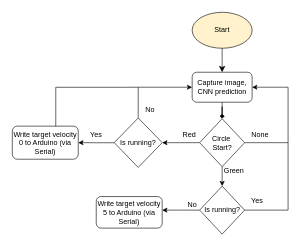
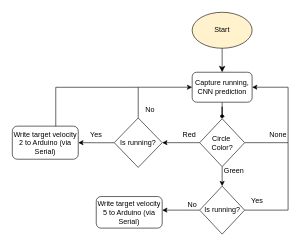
  <mxCell id="0" />
  <mxCell id="1" parent="0" />
  <mxCell id="2" value="" style="rounded=0;html=1;jettySize=auto;orthogonalLoop=1;fontSize=11;endArrow=classic;endFill=1;endSize=8;strokeWidth=1;shadow=0;labelBackgroundColor=none;edgeStyle=orthogonalEdgeStyle;" parent="1" edge="1"><mxGeometry relative="1" as="geometry"><mxPoint x="370" y="70" as="sourcePoint" /><mxPoint x="370" y="120" as="targetPoint" /></mxGeometry></mxCell>
  <mxCell id="3" value="Start" style="ellipse;whiteSpace=wrap;html=1;fillColor=#fff2cc;" parent="1" vertex="1"><mxGeometry x="320" y="20" width="100" height="60" as="geometry" /></mxCell>
  <mxCell id="4" value="" style="edgeStyle=orthogonalEdgeStyle;rounded=0;orthogonalLoop=1;jettySize=auto;html=1;endArrow=diamond;" parent="1" source="5" target="8" edge="1"><mxGeometry relative="1" as="geometry" /></mxCell>
- <mxCell id="5" value="Capture image,&lt;div&gt;CNN prediction&lt;/div&gt;" style="rounded=1;whiteSpace=wrap;html=1;" parent="1" vertex="1"><mxGeometry x="320" y="120" width="100" height="50" as="geometry" /></mxCell>
+ <mxCell id="5" value="Capture running,&lt;div&gt;CNN prediction&lt;/div&gt;" style="rounded=1;whiteSpace=wrap;html=1;" parent="1" vertex="1"><mxGeometry x="320" y="120" width="100" height="50" as="geometry" /></mxCell>
  <mxCell id="6" style="edgeStyle=orthogonalEdgeStyle;rounded=0;orthogonalLoop=1;jettySize=auto;html=1;entryX=1;entryY=0.5;entryDx=0;entryDy=0;" parent="1" source="8" target="13" edge="1"><mxGeometry relative="1" as="geometry" /></mxCell>
  <mxCell id="7" style="edgeStyle=orthogonalEdgeStyle;rounded=0;orthogonalLoop=1;jettySize=auto;html=1;endArrow=none;endFill=0;" parent="1" source="8" edge="1"><mxGeometry relative="1" as="geometry"><mxPoint x="480" y="237.5" as="targetPoint" /></mxGeometry></mxCell>
- <mxCell id="8" value="Circle&amp;nbsp;&lt;div&gt;Start?&lt;/div&gt;" style="rhombus;whiteSpace=wrap;html=1;" parent="1" vertex="1"><mxGeometry x="332.5" y="197.5" width="75" height="80" as="geometry" /></mxCell>
+ <mxCell id="8" value="Circle&amp;nbsp;&lt;div&gt;Color?&lt;/div&gt;" style="rhombus;whiteSpace=wrap;html=1;" parent="1" vertex="1"><mxGeometry x="332.5" y="197.5" width="75" height="80" as="geometry" /></mxCell>
  <mxCell id="9" value="" style="edgeStyle=orthogonalEdgeStyle;rounded=0;orthogonalLoop=1;jettySize=auto;html=1;" parent="1" source="8" edge="1"><mxGeometry relative="1" as="geometry"><mxPoint x="370" y="270" as="sourcePoint" /><mxPoint x="370" y="310" as="targetPoint" /></mxGeometry></mxCell>
  <mxCell id="10" value="Green" style="text;html=1;align=center;verticalAlign=middle;whiteSpace=wrap;rounded=0;" parent="1" vertex="1"><mxGeometry x="360" y="270" width="60" height="30" as="geometry" /></mxCell>
  <mxCell id="11" value="Red" style="text;html=1;align=center;verticalAlign=middle;resizable=0;points=[];autosize=1;strokeColor=none;fillColor=none;" parent="1" vertex="1"><mxGeometry x="290" y="210" width="50" height="30" as="geometry" /></mxCell>
  <mxCell id="12" style="edgeStyle=orthogonalEdgeStyle;rounded=0;orthogonalLoop=1;jettySize=auto;html=1;entryX=1;entryY=0.5;entryDx=0;entryDy=0;" parent="1" source="13" target="17" edge="1"><mxGeometry relative="1" as="geometry" /></mxCell>
  <mxCell id="13" value="Is running?" style="rhombus;whiteSpace=wrap;html=1;" parent="1" vertex="1"><mxGeometry x="190" y="196.25" width="80" height="82.5" as="geometry" /></mxCell>
  <mxCell id="14" value="" style="endArrow=classic;startArrow=none;html=1;rounded=0;exitX=0.5;exitY=0;exitDx=0;exitDy=0;entryX=0;entryY=0.5;entryDx=0;entryDy=0;startFill=0;" parent="1" source="13" target="5" edge="1"><mxGeometry width="50" height="50" relative="1" as="geometry"><mxPoint x="230" y="190" as="sourcePoint" /><mxPoint x="280" y="140" as="targetPoint" /><Array as="points"><mxPoint x="230" y="145" /></Array></mxGeometry></mxCell>
  <mxCell id="15" value="No" style="text;html=1;align=center;verticalAlign=middle;whiteSpace=wrap;rounded=0;" parent="1" vertex="1"><mxGeometry x="220" y="167.5" width="60" height="30" as="geometry" /></mxCell>
  <mxCell id="16" style="edgeStyle=orthogonalEdgeStyle;rounded=0;orthogonalLoop=1;jettySize=auto;html=1;endArrow=none;endFill=0;jumpSize=6;startSize=6;endSize=6;" parent="1" edge="1"><mxGeometry relative="1" as="geometry"><mxPoint x="230" y="145" as="targetPoint" /><mxPoint x="92.5" y="219.91" as="sourcePoint" /><Array as="points"><mxPoint x="92" y="145.07" /><mxPoint x="210" y="145.07" /></Array></mxGeometry></mxCell>
- <mxCell id="17" value="Write target velocity 0 to Arduino&amp;nbsp;&lt;span style=&quot;background-color: initial;&quot;&gt;(via Serial)&lt;/span&gt;" style="rounded=1;whiteSpace=wrap;html=1;" parent="1" vertex="1"><mxGeometry y="209.92" width="110" height="55.16" as="geometry" x="20" /></mxCell>
+ <mxCell id="17" value="Write target velocity 2 to Arduino&amp;nbsp;&lt;span style=&quot;background-color: initial;&quot;&gt;(via Serial)&lt;/span&gt;" style="rounded=1;whiteSpace=wrap;html=1;" parent="1" vertex="1"><mxGeometry y="209.92" width="110" height="55.16" as="geometry" x="20" /></mxCell>
  <mxCell id="18" style="edgeStyle=orthogonalEdgeStyle;rounded=0;orthogonalLoop=1;jettySize=auto;html=1;" parent="1" source="19" edge="1"><mxGeometry relative="1" as="geometry"><mxPoint x="270" y="350" as="targetPoint" /></mxGeometry></mxCell>
  <mxCell id="19" value="Is running?" style="rhombus;whiteSpace=wrap;html=1;" parent="1" vertex="1"><mxGeometry x="332.5" y="310" width="75" height="80" as="geometry" /></mxCell>
  <mxCell id="20" value="Yes" style="text;html=1;align=center;verticalAlign=middle;whiteSpace=wrap;rounded=0;" parent="1" vertex="1"><mxGeometry x="130" y="210" width="60" height="30" as="geometry" /></mxCell>
  <mxCell id="21" value="" style="endArrow=none;startArrow=classic;html=1;rounded=0;exitX=1;exitY=0.5;exitDx=0;exitDy=0;endFill=0;" parent="1" source="5" edge="1"><mxGeometry width="50" height="50" relative="1" as="geometry"><mxPoint x="390" y="250" as="sourcePoint" /><mxPoint x="480" y="340" as="targetPoint" /><Array as="points"><mxPoint x="480" y="145" /></Array></mxGeometry></mxCell>
  <mxCell id="22" value="" style="endArrow=none;html=1;rounded=0;exitX=1;exitY=0.5;exitDx=0;exitDy=0;" parent="1" source="19" edge="1"><mxGeometry width="50" height="50" relative="1" as="geometry"><mxPoint x="410" y="350" as="sourcePoint" /><mxPoint x="480" y="340" as="targetPoint" /><Array as="points"><mxPoint x="480" y="350" /></Array></mxGeometry></mxCell>
  <mxCell id="23" value="Yes" style="text;html=1;align=center;verticalAlign=middle;resizable=0;points=[];autosize=1;strokeColor=none;fillColor=none;" parent="1" vertex="1"><mxGeometry x="407.5" y="320" width="40" height="30" as="geometry" /></mxCell>
  <mxCell id="24" value="No" style="text;html=1;align=center;verticalAlign=middle;resizable=0;points=[];autosize=1;strokeColor=none;fillColor=none;" parent="1" vertex="1"><mxGeometry x="300" y="327.34" width="40" height="30" as="geometry" /></mxCell>
- <mxCell id="25" value="None" style="text;html=1;align=center;verticalAlign=middle;resizable=0;points=[];autosize=1;strokeColor=none;fillColor=none;" parent="1" vertex="1"><mxGeometry x="407.5" y="210" width="50" height="30" as="geometry" /></mxCell>
+ <mxCell id="25" value="None" style="text;html=1;align=center;verticalAlign=middle;resizable=0;points=[];autosize=1;strokeColor=none;fillColor=none;" parent="1" vertex="1"><mxGeometry x="437.5" y="210" width="50" height="30" as="geometry" /></mxCell>
  <mxCell id="26" value="Write target velocity 5 to Arduino&amp;nbsp;&lt;span style=&quot;background-color: initial;&quot;&gt;(via Serial)&lt;/span&gt;" style="rounded=1;whiteSpace=wrap;html=1;" parent="1" vertex="1"><mxGeometry x="160" y="327.34" width="110" height="52.66" as="geometry" /></mxCell>
